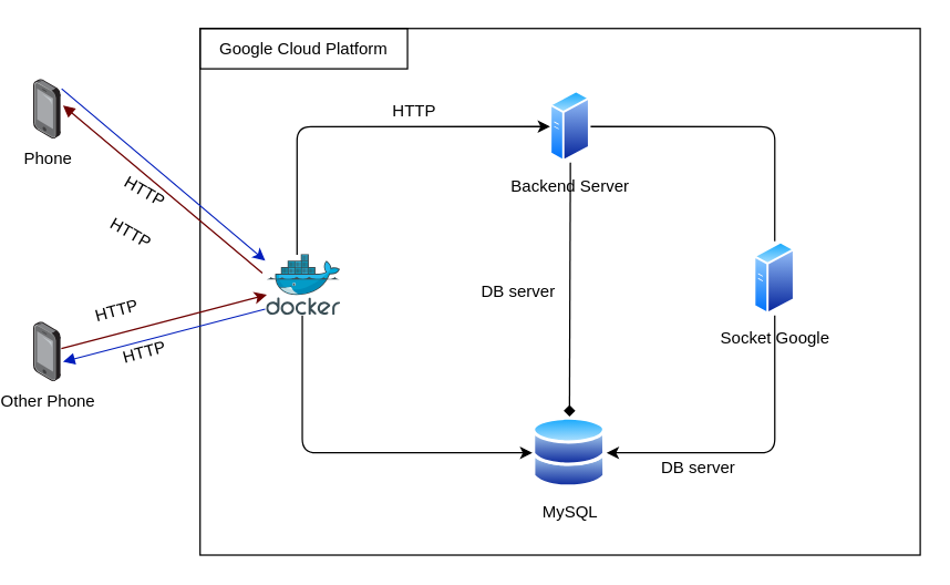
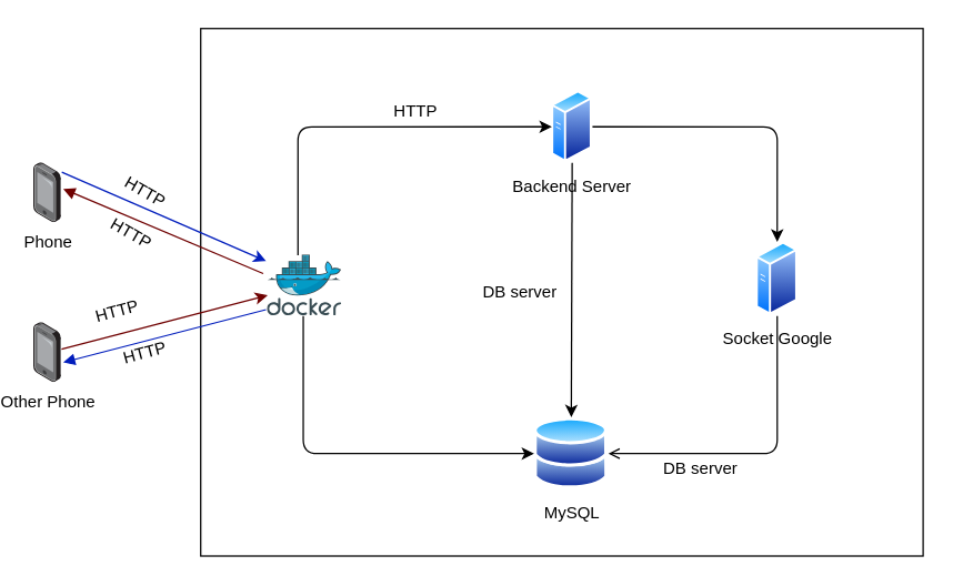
  <mxCell id="0" />
  <mxCell id="1" parent="0" />
  <mxCell id="2" value="" style="rounded=0;whiteSpace=wrap;html=1;" parent="1" vertex="1"><mxGeometry x="140" y="20" width="520" height="380" as="geometry" /></mxCell>
- <mxCell id="3" value="Phone" style="points=[];aspect=fixed;html=1;align=center;shadow=0;dashed=0;image;image=img/lib/allied_telesis/computer_and_terminals/Smartphone.svg;" parent="1" vertex="1"><mxGeometry x="20" y="56.85" width="19.8" height="43.2" as="geometry" /></mxCell>
+ <mxCell id="3" value="Phone" style="points=[];aspect=fixed;html=1;align=center;shadow=0;dashed=0;image;image=img/lib/allied_telesis/computer_and_terminals/Smartphone.svg;" parent="1" vertex="1"><mxGeometry x="20" y="116.85" width="19.8" height="43.2" as="geometry" /></mxCell>
  <mxCell id="4" value="Other Phone" style="points=[];aspect=fixed;html=1;align=center;shadow=0;dashed=0;image;image=img/lib/allied_telesis/computer_and_terminals/Smartphone.svg;" parent="1" vertex="1"><mxGeometry x="20" y="231.92" width="19.8" height="43.2" as="geometry" /></mxCell>
  <mxCell id="5" value="" style="endArrow=classic;html=1;entryX=-0.021;entryY=0.097;entryDx=0;entryDy=0;entryPerimeter=0;fillColor=#0050ef;strokeColor=#001DBC;exitX=1.01;exitY=0.154;exitDx=0;exitDy=0;exitPerimeter=0;" parent="1" source="3" target="9" edge="1"><mxGeometry width="50" height="50" relative="1" as="geometry"><mxPoint x="300" y="270" as="sourcePoint" /><mxPoint x="350" y="220" as="targetPoint" /></mxGeometry></mxCell>
  <mxCell id="6" value="" style="endArrow=classic;html=1;fillColor=#a20025;strokeColor=#6F0000;" parent="1" source="4" target="9" edge="1"><mxGeometry width="50" height="50" relative="1" as="geometry"><mxPoint x="300" y="270" as="sourcePoint" /><mxPoint x="350" y="220" as="targetPoint" /></mxGeometry></mxCell>
- <mxCell id="7" value="Google Cloud Platform" style="text;html=1;strokeColor=default;fillColor=none;align=center;verticalAlign=middle;whiteSpace=wrap;rounded=0;" parent="1" vertex="1"><mxGeometry x="140" y="20" width="149.767" height="29.091" as="geometry" /></mxCell>
  <mxCell id="8" value="Backend Server" style="aspect=fixed;perimeter=ellipsePerimeter;html=1;align=center;shadow=0;dashed=0;spacingTop=3;image;image=img/lib/active_directory/generic_server.svg;" parent="1" vertex="1"><mxGeometry x="392.787" y="64.69" width="29.215" height="52.162" as="geometry" /></mxCell>
  <mxCell id="9" value="" style="sketch=0;aspect=fixed;html=1;points=[];align=center;image;fontSize=12;image=img/lib/mscae/Docker.svg;" parent="1" vertex="1"><mxGeometry x="188.138" y="183.249" width="53.488" height="43.86" as="geometry" /></mxCell>
  <mxCell id="10" value="Socket Google" style="aspect=fixed;perimeter=ellipsePerimeter;html=1;align=center;shadow=0;dashed=0;spacingTop=3;image;image=img/lib/active_directory/generic_server.svg;" parent="1" vertex="1"><mxGeometry x="539.996" y="173.624" width="29.953" height="53.488" as="geometry" /></mxCell>
  <mxCell id="11" value="MySQL" style="aspect=fixed;perimeter=ellipsePerimeter;html=1;align=center;shadow=0;dashed=0;spacingTop=3;image;image=img/lib/active_directory/databases.svg;" parent="1" vertex="1"><mxGeometry x="379.999" y="300.001" width="53.488" height="52.419" as="geometry" /></mxCell>
  <mxCell id="12" value="" style="endArrow=classic;html=1;exitX=0.48;exitY=1;exitDx=0;exitDy=0;exitPerimeter=0;entryX=0;entryY=0.5;entryDx=0;entryDy=0;edgeStyle=orthogonalEdgeStyle;" parent="1" source="9" target="11" edge="1"><mxGeometry width="50" height="50" relative="1" as="geometry"><mxPoint x="311.163" y="295.862" as="sourcePoint" /><mxPoint x="364.651" y="240.69" as="targetPoint" /></mxGeometry></mxCell>
  <mxCell id="13" value="" style="endArrow=classic;html=1;edgeStyle=orthogonalEdgeStyle;entryX=0;entryY=0.5;entryDx=0;entryDy=0;" parent="1" source="9" target="8" edge="1"><mxGeometry width="50" height="50" relative="1" as="geometry"><mxPoint x="311.163" y="295.862" as="sourcePoint" /><mxPoint x="364.651" y="240.69" as="targetPoint" /><Array as="points"><mxPoint x="210" y="91" /></Array></mxGeometry></mxCell>
  <mxCell id="14" value="" style="endArrow=none;html=1;startArrow=block;startFill=1;endFill=0;fillColor=#0050ef;strokeColor=#001DBC;exitX=1.061;exitY=0.662;exitDx=0;exitDy=0;exitPerimeter=0;entryX=-0.021;entryY=0.895;entryDx=0;entryDy=0;entryPerimeter=0;" parent="1" source="4" target="9" edge="1"><mxGeometry width="50" height="50" relative="1" as="geometry"><mxPoint x="40" y="260" as="sourcePoint" /><mxPoint x="190" y="220" as="targetPoint" /></mxGeometry></mxCell>
  <mxCell id="15" value="" style="endArrow=none;html=1;entryX=-0.059;entryY=0.302;entryDx=0;entryDy=0;entryPerimeter=0;exitX=1.061;exitY=0.432;exitDx=0;exitDy=0;exitPerimeter=0;startArrow=block;startFill=1;endFill=0;fillColor=#a20025;strokeColor=#6F0000;" parent="1" source="3" target="9" edge="1"><mxGeometry width="50" height="50" relative="1" as="geometry"><mxPoint x="-10" y="230" as="sourcePoint" /><mxPoint x="40" y="180" as="targetPoint" /></mxGeometry></mxCell>
- <mxCell id="16" value="" style="endArrow=classic;html=1;entryX=1;entryY=0.5;entryDx=0;entryDy=0;exitX=0.5;exitY=1;exitDx=0;exitDy=0;edgeStyle=orthogonalEdgeStyle;" parent="1" source="10" target="11" edge="1"><mxGeometry width="50" height="50" relative="1" as="geometry"><mxPoint x="340" y="290" as="sourcePoint" /><mxPoint x="390" y="240" as="targetPoint" /></mxGeometry></mxCell>
- <mxCell id="17" value="" style="endArrow=diamond;html=1;exitX=0.5;exitY=1;exitDx=0;exitDy=0;entryX=0.5;entryY=0;entryDx=0;entryDy=0;" parent="1" source="8" target="11" edge="1"><mxGeometry width="50" height="50" relative="1" as="geometry"><mxPoint x="340" y="250" as="sourcePoint" /><mxPoint x="390" y="200" as="targetPoint" /></mxGeometry></mxCell>
- <mxCell id="18" value="" style="endArrow=none;html=1;exitX=1;exitY=0.5;exitDx=0;exitDy=0;entryX=0.5;entryY=0;entryDx=0;entryDy=0;edgeStyle=orthogonalEdgeStyle;" parent="1" source="8" target="10" edge="1"><mxGeometry width="50" height="50" relative="1" as="geometry"><mxPoint x="340" y="250" as="sourcePoint" /><mxPoint x="390" y="200" as="targetPoint" /></mxGeometry></mxCell>
+ <mxCell id="16" value="" style="endArrow=open;html=1;entryX=1;entryY=0.5;entryDx=0;entryDy=0;exitX=0.5;exitY=1;exitDx=0;exitDy=0;edgeStyle=orthogonalEdgeStyle;" parent="1" source="10" target="11" edge="1"><mxGeometry width="50" height="50" relative="1" as="geometry"><mxPoint x="340" y="290" as="sourcePoint" /><mxPoint x="390" y="240" as="targetPoint" /></mxGeometry></mxCell>
+ <mxCell id="17" value="" style="endArrow=classic;html=1;exitX=0.5;exitY=1;exitDx=0;exitDy=0;entryX=0.5;entryY=0;entryDx=0;entryDy=0;" parent="1" source="8" target="11" edge="1"><mxGeometry width="50" height="50" relative="1" as="geometry"><mxPoint x="340" y="250" as="sourcePoint" /><mxPoint x="390" y="200" as="targetPoint" /></mxGeometry></mxCell>
+ <mxCell id="18" value="" style="endArrow=classic;html=1;exitX=1;exitY=0.5;exitDx=0;exitDy=0;entryX=0.5;entryY=0;entryDx=0;entryDy=0;edgeStyle=orthogonalEdgeStyle;" parent="1" source="8" target="10" edge="1"><mxGeometry width="50" height="50" relative="1" as="geometry"><mxPoint x="340" y="250" as="sourcePoint" /><mxPoint x="390" y="200" as="targetPoint" /></mxGeometry></mxCell>
  <mxCell id="19" value="HTTP" style="text;html=1;strokeColor=none;fillColor=none;align=center;verticalAlign=middle;whiteSpace=wrap;rounded=0;" parent="1" vertex="1"><mxGeometry x="265" y="64.69" width="60" height="30" as="geometry" /></mxCell>
  <mxCell id="20" value="DB server" style="text;html=1;strokeColor=none;fillColor=none;align=center;verticalAlign=middle;whiteSpace=wrap;rounded=0;" parent="1" vertex="1"><mxGeometry x="330" y="195" width="80" height="30" as="geometry" /></mxCell>
  <mxCell id="21" value="DB server" style="text;html=1;strokeColor=none;fillColor=none;align=center;verticalAlign=middle;whiteSpace=wrap;rounded=0;" parent="1" vertex="1"><mxGeometry x="460" y="322.42" width="80" height="30" as="geometry" /></mxCell>
  <mxCell id="22" value="HTTP" style="text;html=1;strokeColor=none;fillColor=none;align=center;verticalAlign=middle;whiteSpace=wrap;rounded=0;rotation=30;" parent="1" vertex="1"><mxGeometry x="70" y="123.45" width="60" height="30" as="geometry" /></mxCell>
  <mxCell id="23" value="HTTP" style="text;html=1;strokeColor=none;fillColor=none;align=center;verticalAlign=middle;whiteSpace=wrap;rounded=0;rotation=-15;" parent="1" vertex="1"><mxGeometry x="70" y="238.52" width="60" height="30" as="geometry" /></mxCell>
  <mxCell id="24" value="HTTP" style="text;html=1;strokeColor=none;fillColor=none;align=center;verticalAlign=middle;whiteSpace=wrap;rounded=0;rotation=-15;" parent="1" vertex="1"><mxGeometry x="50" y="208.52" width="60" height="30" as="geometry" /></mxCell>
  <mxCell id="25" value="HTTP" style="text;html=1;strokeColor=none;fillColor=none;align=center;verticalAlign=middle;whiteSpace=wrap;rounded=0;rotation=30;" parent="1" vertex="1"><mxGeometry x="60" y="153.45" width="60" height="30" as="geometry" /></mxCell>
